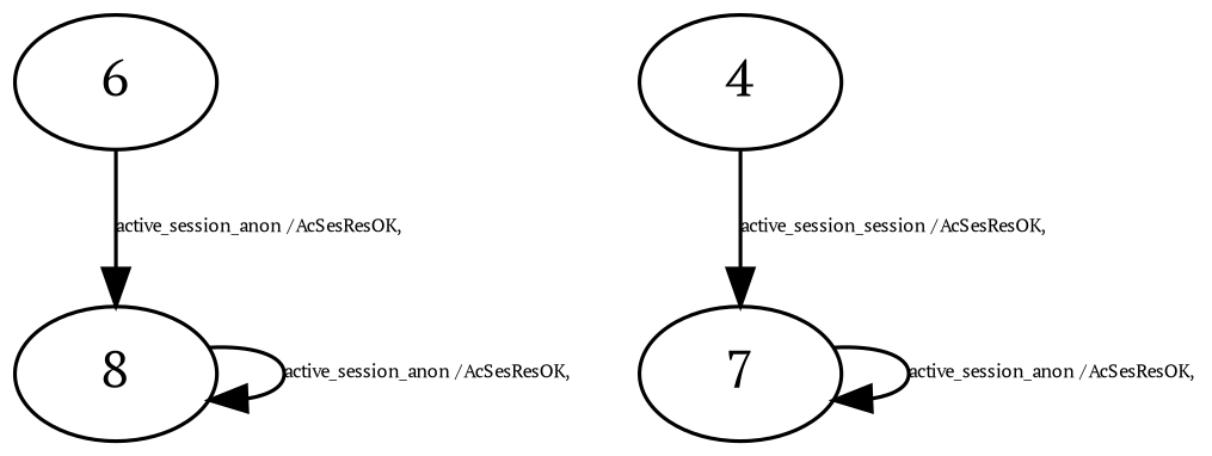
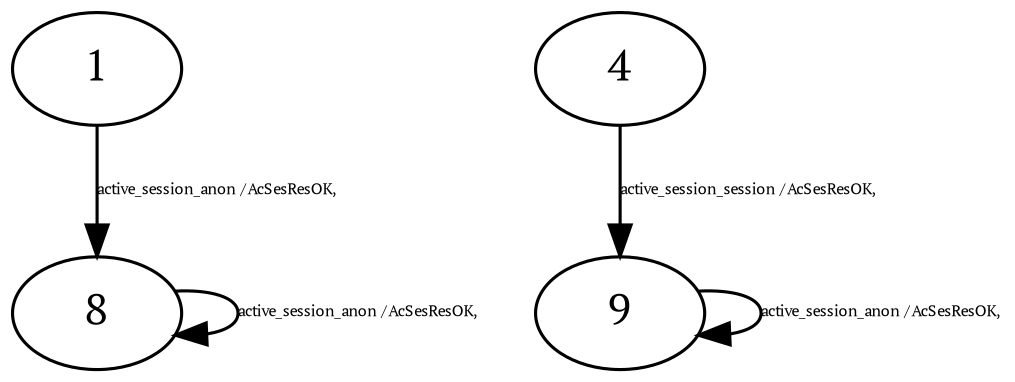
  digraph {
    fontname="PT Serif"
    node [fillcolor=white fontname="PT Serif" shape=ellipse style=filled]
    edge [fontname="PT Serif" fontsize=5]
    8
-   6
-   7
+   6 [label=1]
+   7 [label=9]
    4
    8 -> 8 [label="active_session_anon / AcSesResOK,"]
    6 -> 8 [label="active_session_anon / AcSesResOK,"]
    7 -> 7 [label="active_session_anon / AcSesResOK,"]
    4 -> 7 [label="active_session_session / AcSesResOK,"]
  }
